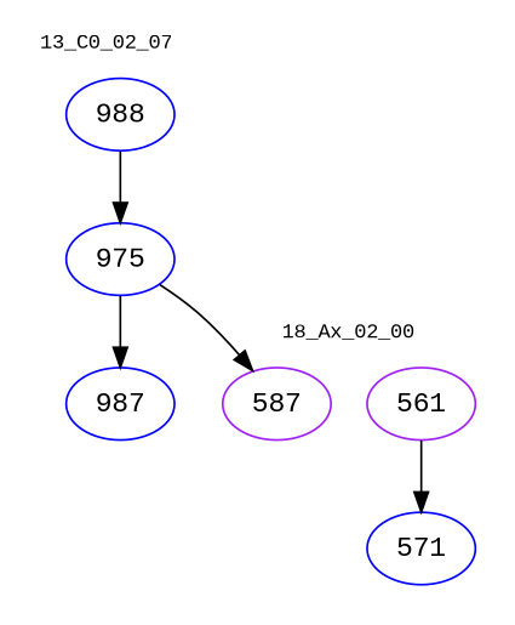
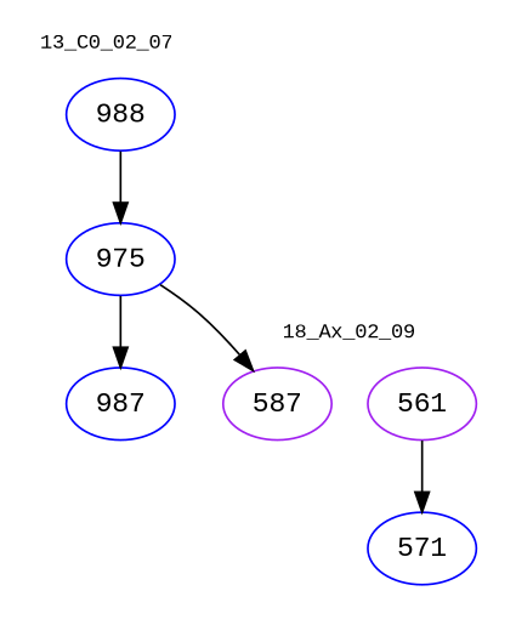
  digraph {
    fontname="Liberation Mono"
    node [color=blue fontname="Liberation Mono"]
    edge [color=black fontname="Liberation Mono"]
    n1 [color=purple label=561]
    n2 [label=571]
    n3 [color=purple label=587]
    n4 [label=988]
    n5 [label=975]
    n6 [label=987]
    subgraph cluster_1 {
      color=white
      fontsize=10
-     label="18_Ax_02_00"
+     label="18_Ax_02_09"
      n1
      n2
      n3
    }
    subgraph cluster_2 {
      color=white
      fontsize=10
      label="13_C0_02_07"
      n4
      n5
      n6
    }
    n1 -> n2
    n4 -> n5
    n5 -> n3
    n5 -> n6
  }
